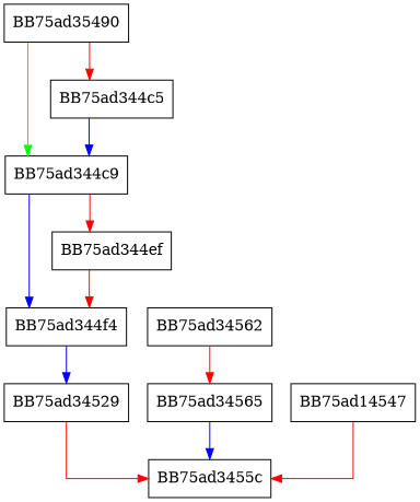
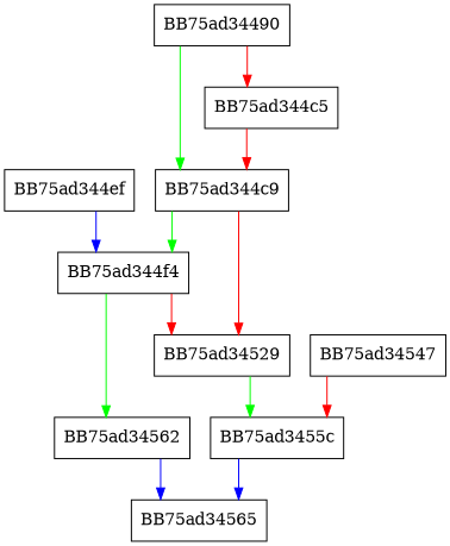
  digraph {
    splines=ortho
    node [shape=box]
    edge [color=red]
-   BB75ad34490 [label=BB75ad35490]
+   BB75ad34490
    BB75ad344c9
    BB75ad344c5
    BB75ad344f4
    BB75ad344ef
    BB75ad34562
    BB75ad34529
    BB75ad34565
    BB75ad3455c
-   BB75ad34547 [label=BB75ad14547]
+   BB75ad34547
    BB75ad34490 -> BB75ad344c9 [color=green]
    BB75ad34490 -> BB75ad344c5
-   BB75ad344c9 -> BB75ad344f4 [color=blue]
-   BB75ad344c9 -> BB75ad344ef
-   BB75ad344c5 -> BB75ad344c9 [color=blue]
-   BB75ad344f4 -> BB75ad34529 [color=blue]
-   BB75ad344ef -> BB75ad344f4
-   BB75ad34562 -> BB75ad34565
-   BB75ad34529 -> BB75ad3455c
-   BB75ad34565 -> BB75ad3455c [color=blue]
+   BB75ad344c9 -> BB75ad344f4 [color=green]
+   BB75ad344c9 -> BB75ad34529
+   BB75ad344c5 -> BB75ad344c9
+   BB75ad344f4 -> BB75ad34562 [color=green]
+   BB75ad344f4 -> BB75ad34529
+   BB75ad344ef -> BB75ad344f4 [color=blue]
+   BB75ad34562 -> BB75ad34565 [color=blue]
+   BB75ad34529 -> BB75ad3455c [color=green]
+   BB75ad3455c -> BB75ad34565 [color=blue]
    BB75ad34547 -> BB75ad3455c
  }
